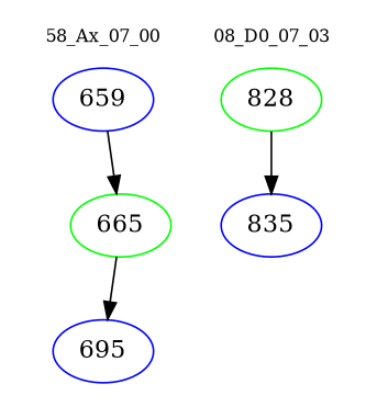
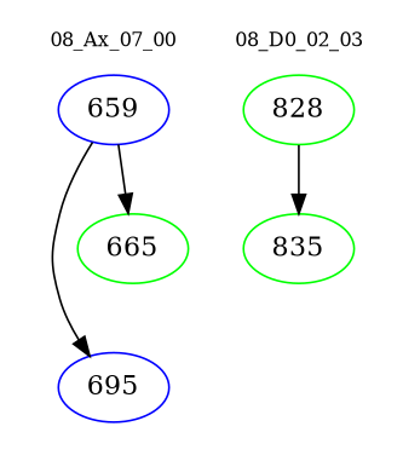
  digraph {
    node [color=green]
    edge [color=black]
    n1 [color=blue label=659]
    n2 [color=blue label=695]
    n3 [label=665]
    n4 [label=828]
-   n5 [color=blue label=835]
+   n5 [label=835]
    subgraph cluster_1 {
      color=white
      fontsize=10
-     label="58_Ax_07_00"
+     label="08_Ax_07_00"
      n1
      n2
      n3
    }
    subgraph cluster_2 {
      color=white
      fontsize=10
-     label="08_D0_07_03"
+     label="08_D0_02_03"
      n4
      n5
    }
-   n3 -> n2
+   n1 -> n2
    n1 -> n3
    n4 -> n5
  }
